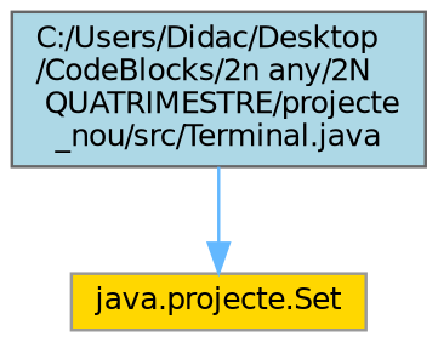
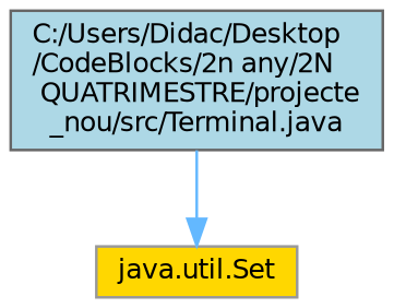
  digraph {
    node [fontname=Helvetica fontsize=10 shape=box style=filled]
    n1 [color=gray40 fillcolor=lightblue fontcolor=black height=0.2 label="C:/Users/Didac/Desktop\l/CodeBlocks/2n any/2N\l QUATRIMESTRE/projecte\l_nou/src/Terminal.java" width=0.4]
-   n2 [color=grey60 fillcolor=gold height=0.2 label="java.projecte.Set" width=0.4]
+   n2 [color=grey60 fillcolor=gold height=0.2 label="java.util.Set" width=0.4]
    n1 -> n2 [color=steelblue1 fontname=Helvetica fontsize=10 labelfontname=Helvetica labelfontsize=10 style=solid]
  }
